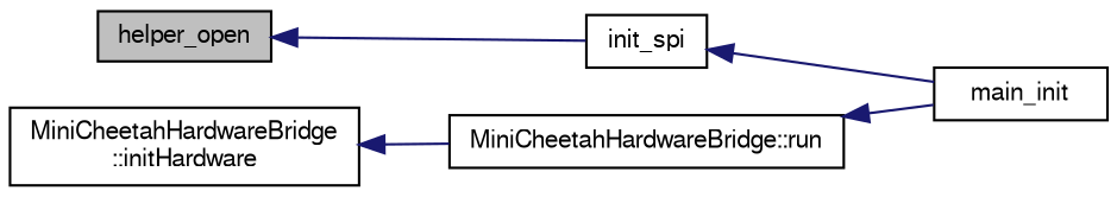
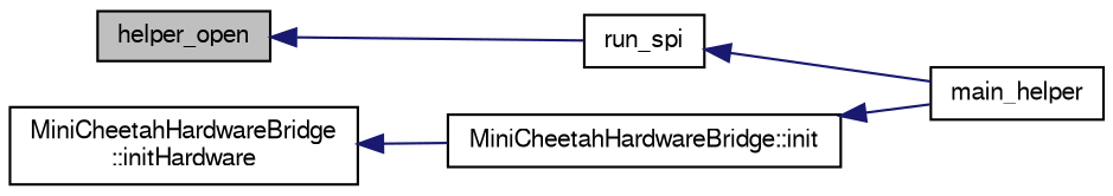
  digraph {
    rankdir=LR
    node [color=black fillcolor=white fontname=FreeSans fontsize=10 shape=record style=filled]
    edge [color=midnightblue dir=back fontname=FreeSans fontsize=10 labelfontname=FreeSans labelfontsize=10 style=solid]
    n1 [fillcolor=grey75 fontcolor=black height=0.2 label=helper_open width=0.4]
-   n2 [height=0.2 label=init_spi width=0.4]
-   n3 [height=0.2 label=main_init width=0.4]
+   n2 [height=0.2 label=run_spi width=0.4]
+   n3 [height=0.2 label=main_helper width=0.4]
    n4 [height=0.2 label="MiniCheetahHardwareBridge\l::initHardware" width=0.4]
-   n5 [height=0.2 label="MiniCheetahHardwareBridge::run" width=0.4]
+   n5 [height=0.2 label="MiniCheetahHardwareBridge::init" width=0.4]
    n1 -> n2
    n2 -> n3
    n4 -> n5
    n5 -> n3
  }
